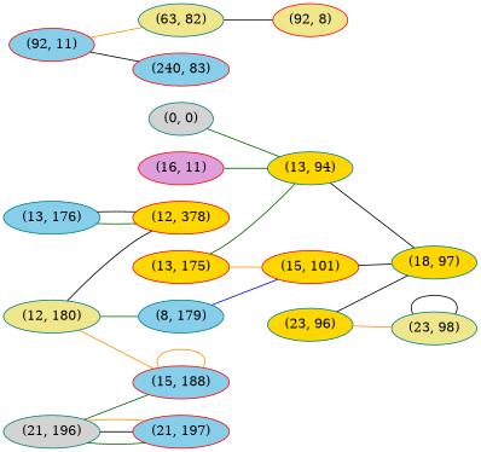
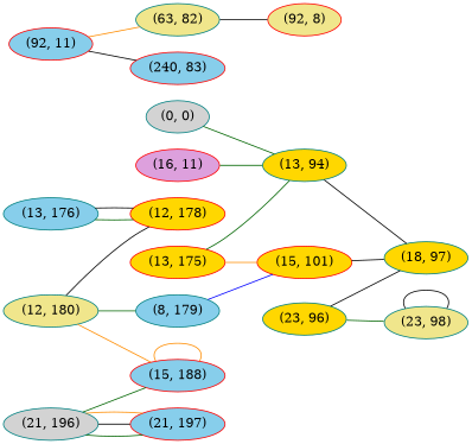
  graph {
    rankdir=LR
    node [color=teal fillcolor=gold style=filled]
    edge [color=black weight=1]
    "(16, 11)" [color=red fillcolor=plum]
    "(13, 94)"
    "(18, 97)"
    "(12, 180)" [fillcolor=khaki]
    "(15, 188)" [color=red fillcolor=skyblue]
-   "(12, 178)" [color=red label="(12, 378)"]
+   "(12, 178)" [color=red]
    "(8, 179)" [fillcolor=skyblue]
    "(15, 101)" [color=red]
    "(92, 11)" [color=red fillcolor=skyblue]
    "(63, 82)" [fillcolor=khaki]
    "(240, 83)" [color=red fillcolor=skyblue]
    "(92, 8)" [color=red fillcolor=khaki]
    "(13, 175)" [color=red]
    "(13, 176)" [fillcolor=skyblue]
    "(21, 196)" [fillcolor=lightgrey]
    "(21, 197)" [color=red fillcolor=skyblue]
    "(0, 0)" [fillcolor=lightgrey]
    "(23, 98)" [fillcolor=khaki]
    "(23, 96)"
    "(16, 11)" -- "(13, 94)" [color=darkgreen weight=3]
    "(13, 94)" -- "(18, 97)"
    "(12, 180)" -- "(15, 188)" [color=darkorange]
    "(12, 180)" -- "(12, 178)"
    "(12, 180)" -- "(8, 179)" [color=darkgreen]
    "(15, 188)" -- "(15, 188)" [color=darkorange weight=2]
    "(8, 179)" -- "(15, 101)" [color=blue weight=3]
    "(15, 101)" -- "(18, 97)"
    "(92, 11)" -- "(63, 82)" [color=darkorange weight=3]
    "(92, 11)" -- "(240, 83)" [weight=3]
    "(63, 82)" -- "(92, 8)" [weight=3]
    "(13, 175)" -- "(13, 94)" [color=darkgreen weight=3]
    "(13, 175)" -- "(15, 101)" [color=darkorange weight=3]
    "(13, 176)" -- "(12, 178)" [color=darkgreen]
    "(13, 176)" -- "(12, 178)"
    "(21, 196)" -- "(15, 188)" [color=darkgreen]
    "(21, 196)" -- "(21, 197)" [color=darkgreen]
    "(21, 196)" -- "(21, 197)"
    "(21, 196)" -- "(21, 197)" [color=darkorange]
    "(0, 0)" -- "(13, 94)" [color=darkgreen weight=4]
    "(23, 98)" -- "(23, 98)" [weight=2]
    "(23, 96)" -- "(18, 97)"
-   "(23, 96)" -- "(23, 98)" [color=darkorange]
+   "(23, 96)" -- "(23, 98)" [color=darkgreen]
  }
